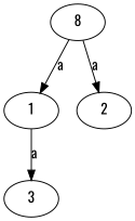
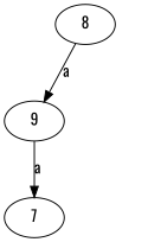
  strict digraph {
    fontname=Oswald
    node [fontname=Oswald]
    edge [fontname=Oswald]
-   1
-   3
+   1 [label=9]
+   3 [label=7]
    n3 [label=8]
-   2
    1 -> 3 [label=a]
    n3 -> 1 [label=a]
-   n3 -> 2 [label=a]
  }
